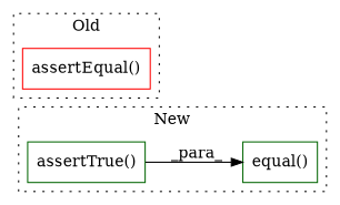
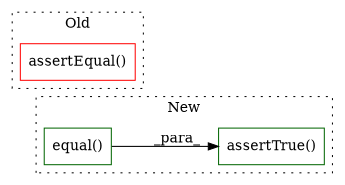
  digraph {
    rankdir=LR
    node [a=75 shape=box color=darkgreen]
    n1 [l="16,1" label="assertTrue()" s="5816,5867"]
    n2 [l="12,1" label="equal()" s="5832,5866"]
    n3 [l="17,36" label="assertEqual()" s="5862,5901" color=red]
    subgraph cluster_1 {
      label=New
      style=dotted
      n1
      n2
    }
    subgraph cluster_2 {
      label=Old
      style=dotted
      n3
    }
-   n1 -> n2 [label=_para_]
+   n2 -> n1 [label=_para_]
  }
